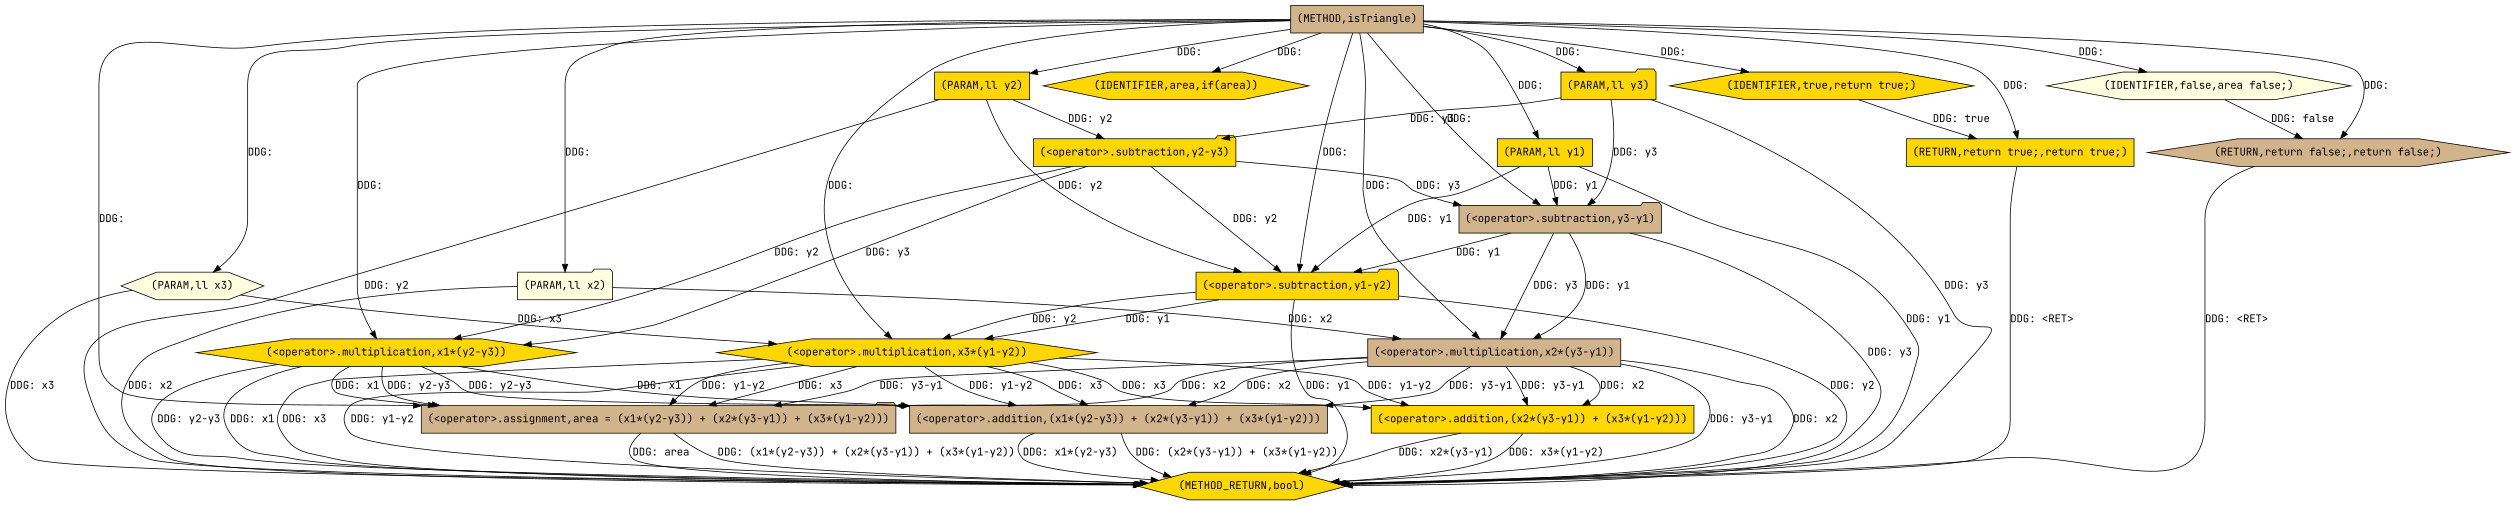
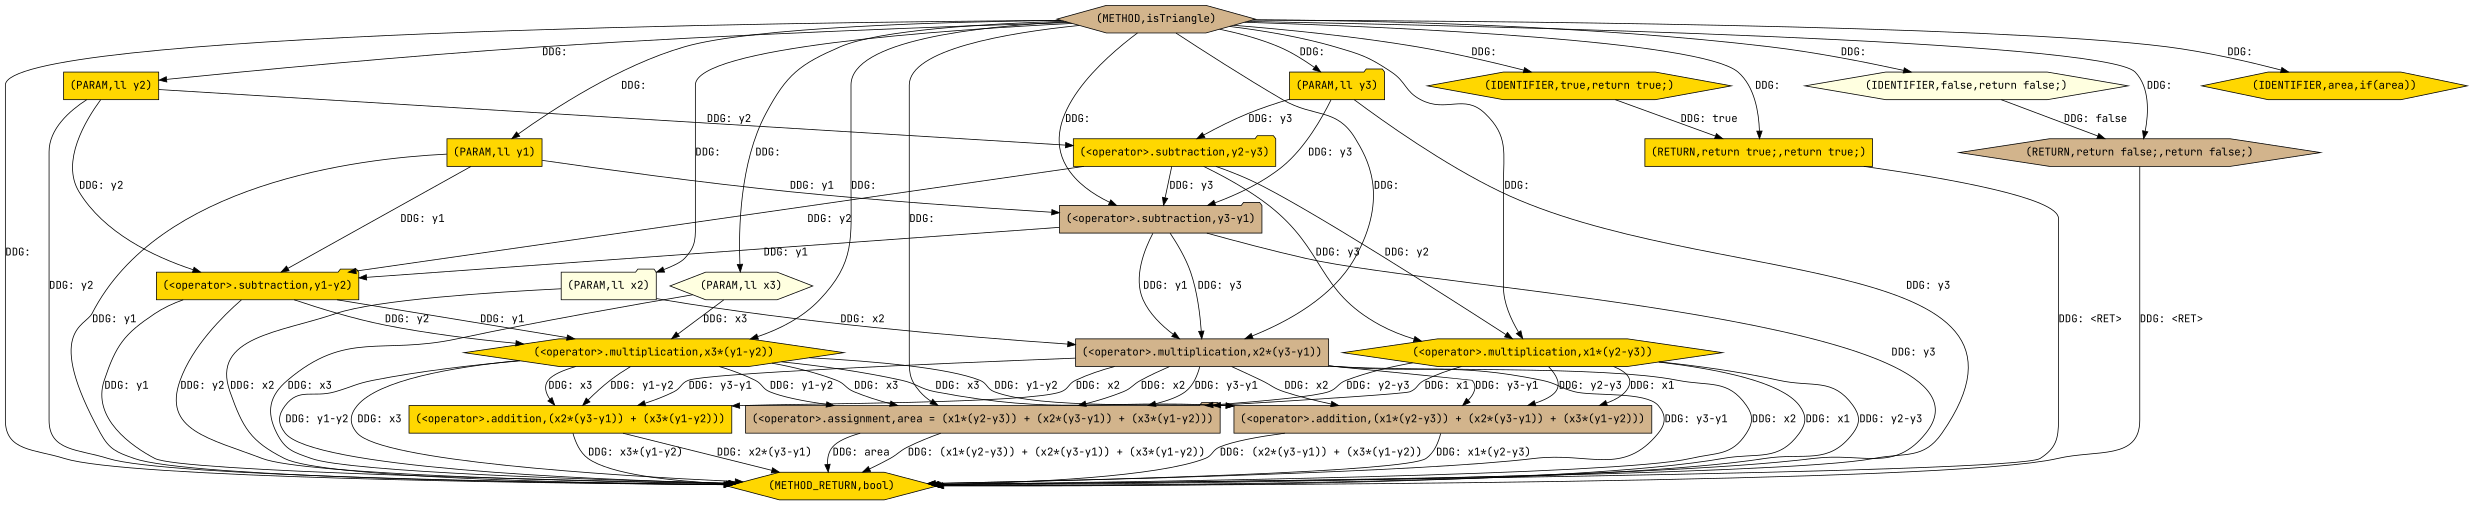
  digraph {
    fontname="JetBrains Mono"
    node [fillcolor=gold fontname="JetBrains Mono" shape=hexagon style=filled]
    edge [fontname="JetBrains Mono"]
-   n1 [fillcolor=tan label="(METHOD,isTriangle)" shape=box]
+   n1 [fillcolor=tan label="(METHOD,isTriangle)"]
    n2 [label="(PARAM,ll y1)" shape=box]
    n3 [fillcolor=lightyellow label="(PARAM,ll x2)" shape=folder]
    n4 [label="(PARAM,ll y2)" shape=box]
    n5 [fillcolor=lightyellow label="(PARAM,ll x3)"]
    n6 [label="(PARAM,ll y3)" shape=folder]
    n7 [fillcolor=tan label="(<operator>.assignment,area = (x1*(y2-y3)) + (x2*(y3-y1)) + (x3*(y1-y2)))" shape=folder]
    n8 [label="(IDENTIFIER,area,if(area))"]
    n9 [label="(RETURN,return true;,return true;)" shape=box]
    n10 [label="(<operator>.multiplication,x1*(y2-y3))"]
    n11 [label="(IDENTIFIER,true,return true;)"]
    n12 [fillcolor=tan label="(RETURN,return false;,return false;)"]
    n13 [fillcolor=tan label="(<operator>.multiplication,x2*(y3-y1))" shape=box]
    n14 [label="(<operator>.multiplication,x3*(y1-y2))"]
-   n15 [fillcolor=lightyellow label="(IDENTIFIER,false,area false;)"]
+   n15 [fillcolor=lightyellow label="(IDENTIFIER,false,return false;)"]
    n16 [fillcolor=tan label="(<operator>.subtraction,y3-y1)" shape=folder]
    n17 [label="(<operator>.subtraction,y1-y2)" shape=folder]
    n18 [label="(METHOD_RETURN,bool)"]
    n19 [label="(<operator>.subtraction,y2-y3)" shape=folder]
    n20 [fillcolor=tan label="(<operator>.addition,(x1*(y2-y3)) + (x2*(y3-y1)) + (x3*(y1-y2)))" shape=box]
    n21 [label="(<operator>.addition,(x2*(y3-y1)) + (x3*(y1-y2)))" shape=box]
    n1 -> n2 [label="DDG: "]
    n1 -> n3 [label="DDG: "]
    n1 -> n4 [label="DDG: "]
    n1 -> n5 [label="DDG: "]
    n1 -> n6 [label="DDG: "]
    n1 -> n7 [label="DDG: "]
    n1 -> n8 [label="DDG: "]
    n1 -> n9 [label="DDG: "]
    n1 -> n10 [label="DDG: "]
    n1 -> n11 [label="DDG: "]
    n1 -> n12 [label="DDG: "]
    n1 -> n13 [label="DDG: "]
    n1 -> n14 [label="DDG: "]
    n1 -> n15 [label="DDG: "]
    n1 -> n16 [label="DDG: "]
-   n1 -> n17 [label="DDG: "]
+   n1 -> n18 [label="DDG: "]
    n2 -> n16 [label="DDG: y1"]
    n2 -> n17 [label="DDG: y1"]
    n2 -> n18 [label="DDG: y1"]
    n3 -> n13 [label="DDG: x2"]
    n3 -> n18 [label="DDG: x2"]
    n4 -> n17 [label="DDG: y2"]
    n4 -> n18 [label="DDG: y2"]
    n4 -> n19 [label="DDG: y2"]
    n5 -> n14 [label="DDG: x3"]
    n5 -> n18 [label="DDG: x3"]
    n6 -> n16 [label="DDG: y3"]
    n6 -> n18 [label="DDG: y3"]
    n6 -> n19 [label="DDG: y3"]
    n7 -> n18 [label="DDG: area"]
    n7 -> n18 [label="DDG: (x1*(y2-y3)) + (x2*(y3-y1)) + (x3*(y1-y2))"]
    n9 -> n18 [label="DDG: <RET>"]
    n10 -> n7 [label="DDG: y2-y3"]
    n10 -> n7 [label="DDG: x1"]
    n10 -> n18 [label="DDG: x1"]
    n10 -> n18 [label="DDG: y2-y3"]
    n10 -> n20 [label="DDG: y2-y3"]
    n10 -> n20 [label="DDG: x1"]
    n11 -> n9 [label="DDG: true"]
    n12 -> n18 [label="DDG: <RET>"]
    n13 -> n7 [label="DDG: x2"]
    n13 -> n7 [label="DDG: y3-y1"]
    n13 -> n18 [label="DDG: x2"]
    n13 -> n18 [label="DDG: y3-y1"]
    n13 -> n20 [label="DDG: x2"]
    n13 -> n20 [label="DDG: y3-y1"]
    n13 -> n21 [label="DDG: x2"]
    n13 -> n21 [label="DDG: y3-y1"]
    n14 -> n7 [label="DDG: x3"]
    n14 -> n7 [label="DDG: y1-y2"]
    n14 -> n18 [label="DDG: x3"]
    n14 -> n18 [label="DDG: y1-y2"]
    n14 -> n20 [label="DDG: x3"]
    n14 -> n20 [label="DDG: y1-y2"]
    n14 -> n21 [label="DDG: x3"]
    n14 -> n21 [label="DDG: y1-y2"]
    n15 -> n12 [label="DDG: false"]
    n16 -> n13 [label="DDG: y3"]
    n16 -> n13 [label="DDG: y1"]
    n16 -> n17 [label="DDG: y1"]
    n16 -> n18 [label="DDG: y3"]
    n17 -> n14 [label="DDG: y1"]
    n17 -> n14 [label="DDG: y2"]
    n17 -> n18 [label="DDG: y1"]
    n17 -> n18 [label="DDG: y2"]
    n19 -> n10 [label="DDG: y3"]
    n19 -> n10 [label="DDG: y2"]
    n19 -> n16 [label="DDG: y3"]
    n19 -> n17 [label="DDG: y2"]
    n20 -> n18 [label="DDG: x1*(y2-y3)"]
    n20 -> n18 [label="DDG: (x2*(y3-y1)) + (x3*(y1-y2))"]
    n21 -> n18 [label="DDG: x2*(y3-y1)"]
    n21 -> n18 [label="DDG: x3*(y1-y2)"]
  }
